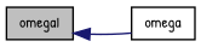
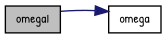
  digraph {
    rankdir=LR
    fontname="Patrick Hand"
    node [color=black fontname="Patrick Hand" fontsize=10 shape=record]
    n1 [fillcolor=grey75 fontcolor=black height=0.2 label=omegaI style=filled width=0.4]
    n2 [height=0.2 label=omega width=0.4]
-   n1 -> n2 [color=midnightblue dir=back fontname="Patrick Hand" fontsize=10 labelfontname=FreeSans labelfontsize=10 style=solid]
+   n2 -> n1 [color=midnightblue dir=back fontname="Patrick Hand" fontsize=10 labelfontname=FreeSans labelfontsize=10 style=solid]
  }
